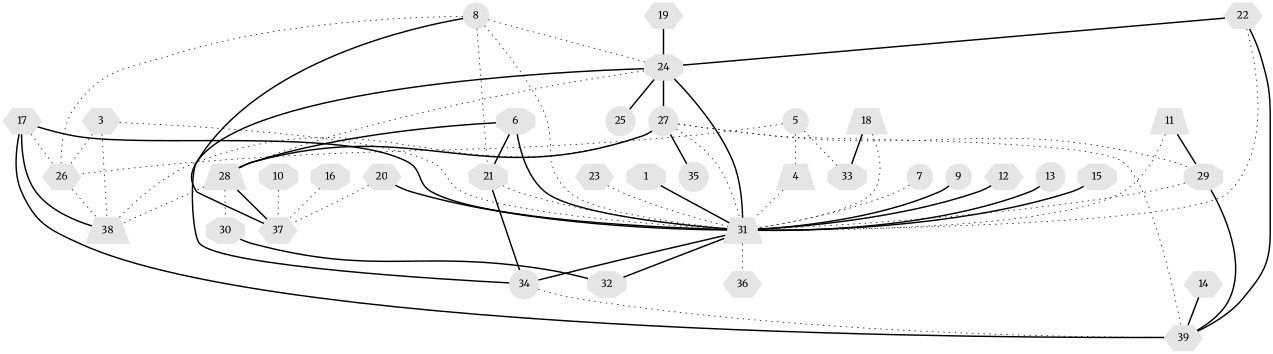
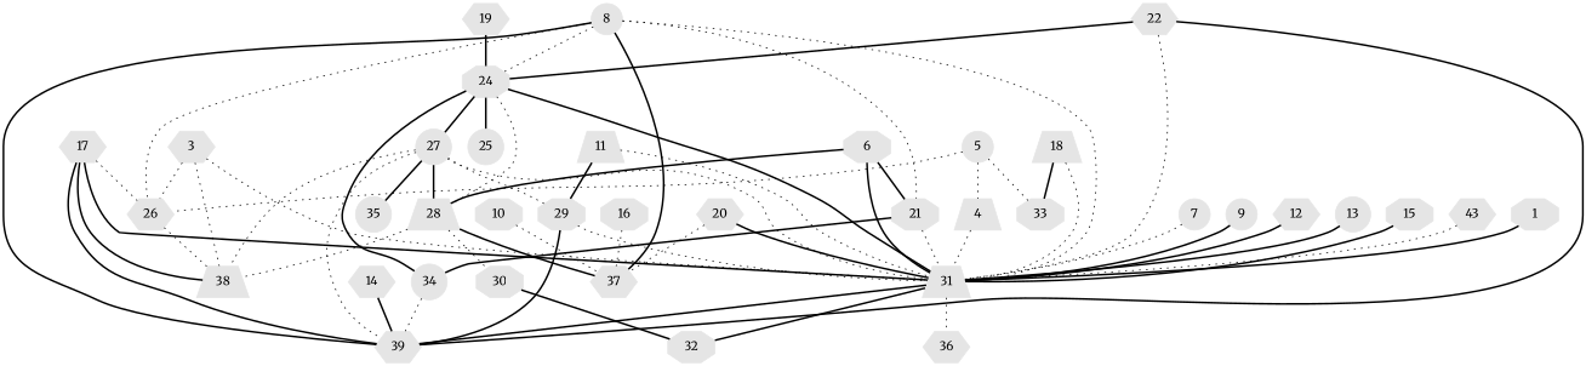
  graph {
    fontname=Merriweather
    node [color=gray90 fontname=Merriweather shape=hexagon style=filled]
    edge [fontname=Merriweather style=bold weight=1.0]
    1 [shape=octagon]
    31 [shape=trapezium]
    39
    32 [shape=octagon]
    36
    27 [shape=circle]
    29 [shape=octagon]
    38 [shape=trapezium]
    28 [shape=trapezium]
    35 [shape=circle]
    3
    26
    4 [shape=trapezium]
    5 [shape=circle]
    33 [shape=octagon]
    6 [shape=octagon]
    21 [shape=octagon]
    34 [shape=circle]
    37
    30 [shape=octagon]
    7 [shape=circle]
    8 [shape=circle]
    24 [shape=octagon]
    25 [shape=circle]
    9 [shape=circle]
    10 [shape=octagon]
    11 [shape=trapezium]
    12
    13 [shape=circle]
    14
    15 [shape=octagon]
    16 [shape=octagon]
    17
    18 [shape=trapezium]
    19
    20
    22
-   23
+   23 [label=43]
    1 -- 31
-   31 -- 34
+   31 -- 39
    31 -- 32
    31 -- 36 [style=dotted]
    27 -- 31 [style=dotted]
    27 -- 39 [style=dotted]
    27 -- 29 [style=dotted]
    27 -- 38 [style=dotted]
    27 -- 28 [weight=2.0]
    27 -- 35
    29 -- 31 [style=dotted]
    29 -- 39
    28 -- 38 [style=dotted weight=2.0]
    28 -- 37 [weight=2.0]
    28 -- 30 [style=dotted]
    3 -- 31 [style=dotted]
    3 -- 38 [style=dotted]
    3 -- 26 [style=dotted]
    26 -- 38 [style=dotted]
    4 -- 31 [style=dotted]
    5 -- 26 [style=dotted]
    5 -- 4 [style=dotted]
    5 -- 33 [style=dotted]
    6 -- 31 [weight=2.0]
    6 -- 28
    6 -- 21
    21 -- 31 [style=dotted]
    21 -- 34
    34 -- 39 [style=dotted]
    30 -- 32
    7 -- 31 [style=dotted]
    8 -- 31 [style=dotted]
+   8 -- 39
    8 -- 26 [style=dotted]
    8 -- 21 [style=dotted]
    8 -- 37
    8 -- 24 [style=dotted]
    24 -- 31
    24 -- 27 [weight=3.0]
    24 -- 28 [style=dotted]
    24 -- 34
    24 -- 25
    9 -- 31
    10 -- 37 [style=dotted]
    11 -- 31 [style=dotted]
    11 -- 29
    12 -- 31
    13 -- 31
    14 -- 39
    15 -- 31
    16 -- 37 [style=dotted]
    17 -- 31
    17 -- 39
    17 -- 38
    17 -- 26 [style=dotted]
    18 -- 31 [style=dotted]
    18 -- 33
    19 -- 24
    20 -- 31
    20 -- 37 [style=dotted]
    22 -- 31 [style=dotted weight=2.0]
    22 -- 39
    22 -- 24
    23 -- 31 [style=dotted]
  }
